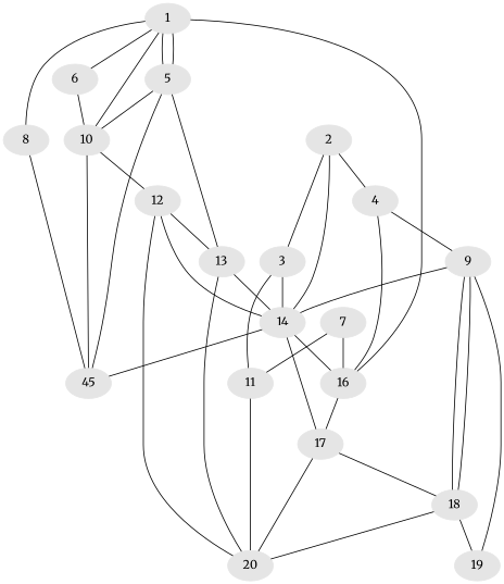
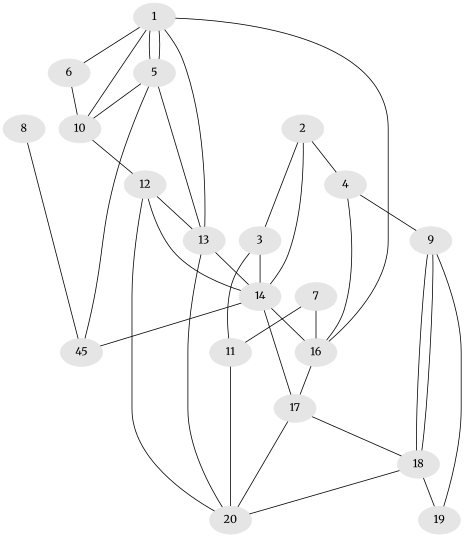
  graph {
    fontname=Merriweather
    node [color=gray90 fontname=Merriweather style=filled]
    edge [fontname=Merriweather]
    1
    5
    6
    8
    10
    16
    13
    n8 [label=45]
    12
    17
    2
    3
    4
    14
    11
    9
    20
    18
    19
    7
    1 -- 5
    1 -- 5
    1 -- 6
-   1 -- 8
+   1 -- 13
    1 -- 10
    1 -- 16
    5 -- 10
    5 -- 13
    5 -- n8
    6 -- 10
    8 -- n8
-   10 -- n8
    10 -- 12
    16 -- 17
    13 -- 14
    13 -- 20
    12 -- 13
    12 -- 14
    12 -- 20
    17 -- 20
    17 -- 18
    2 -- 3
    2 -- 4
    2 -- 14
    3 -- 14
    3 -- 11
    4 -- 16
    4 -- 9
    14 -- 16
    14 -- n8
    14 -- 17
    11 -- 20
-   9 -- 14
    9 -- 18
    9 -- 18
    9 -- 19
    18 -- 20
    18 -- 19
    7 -- 16
    7 -- 11
  }
